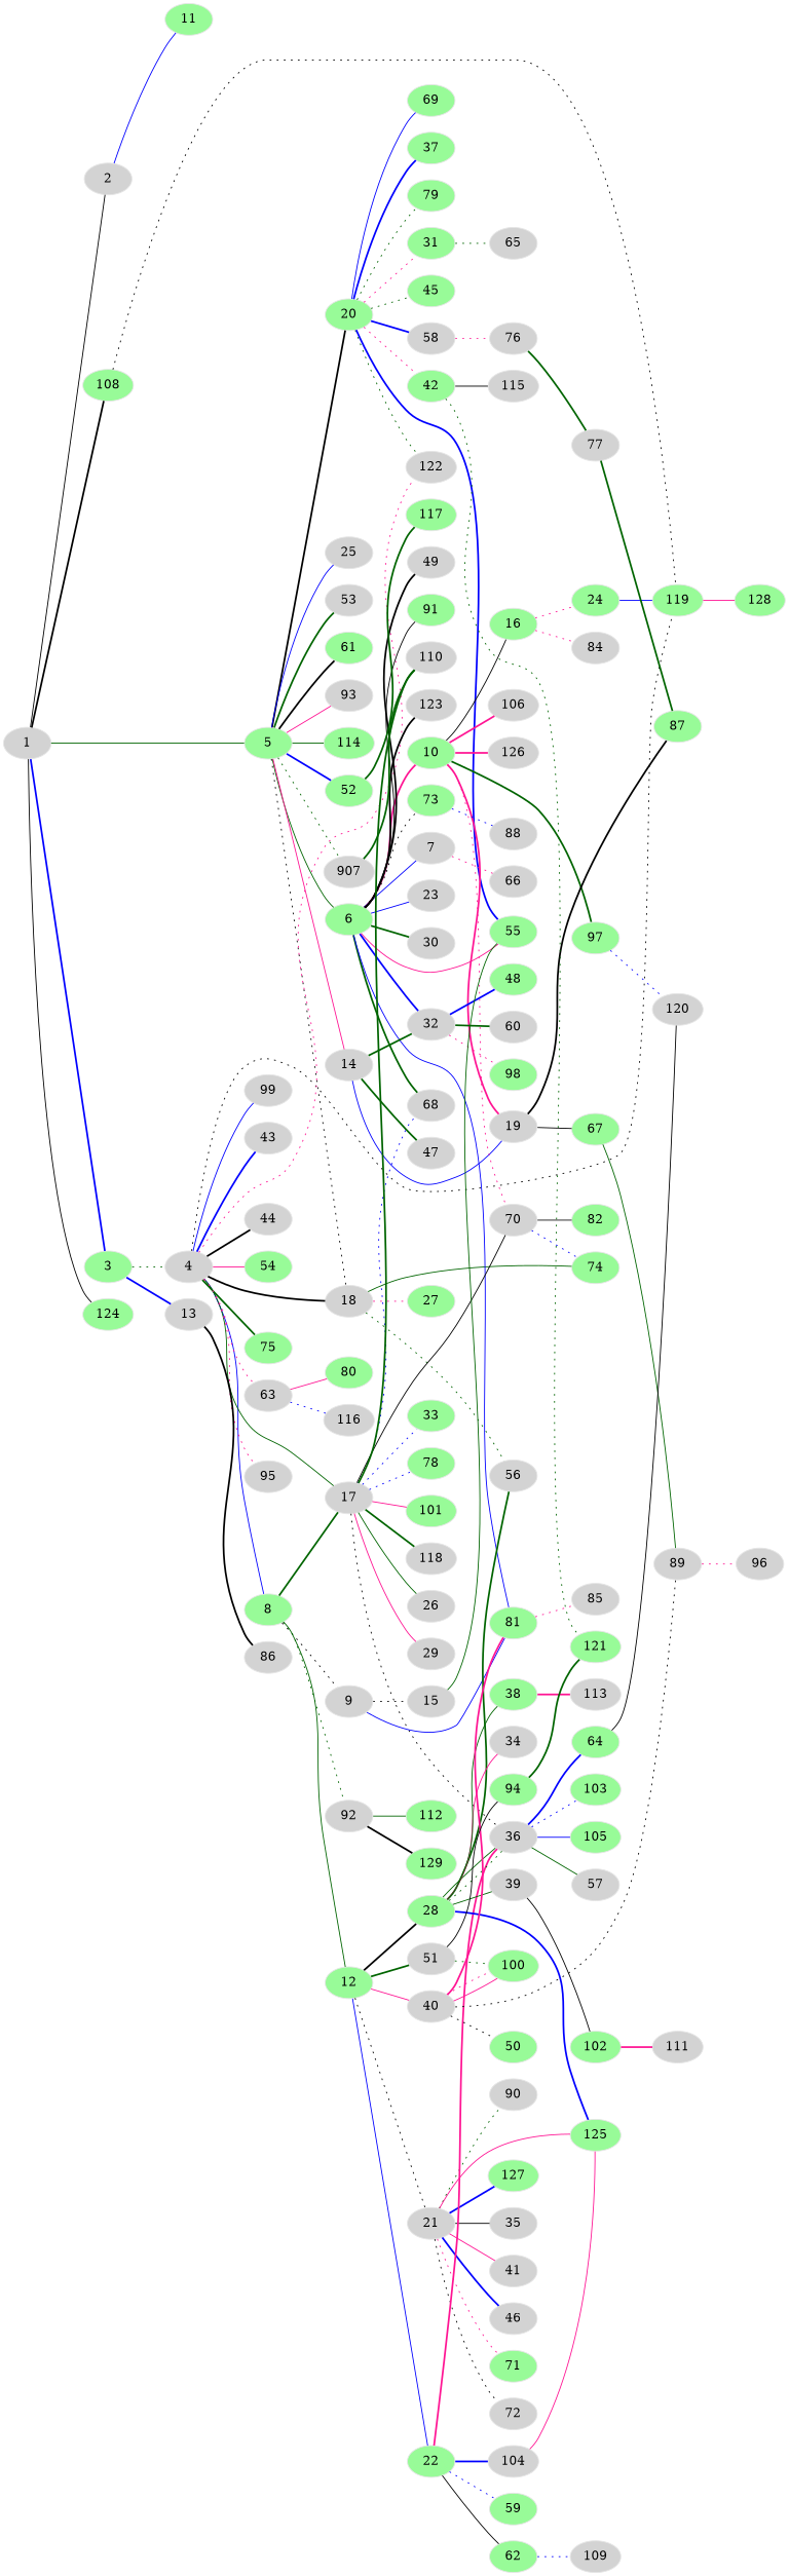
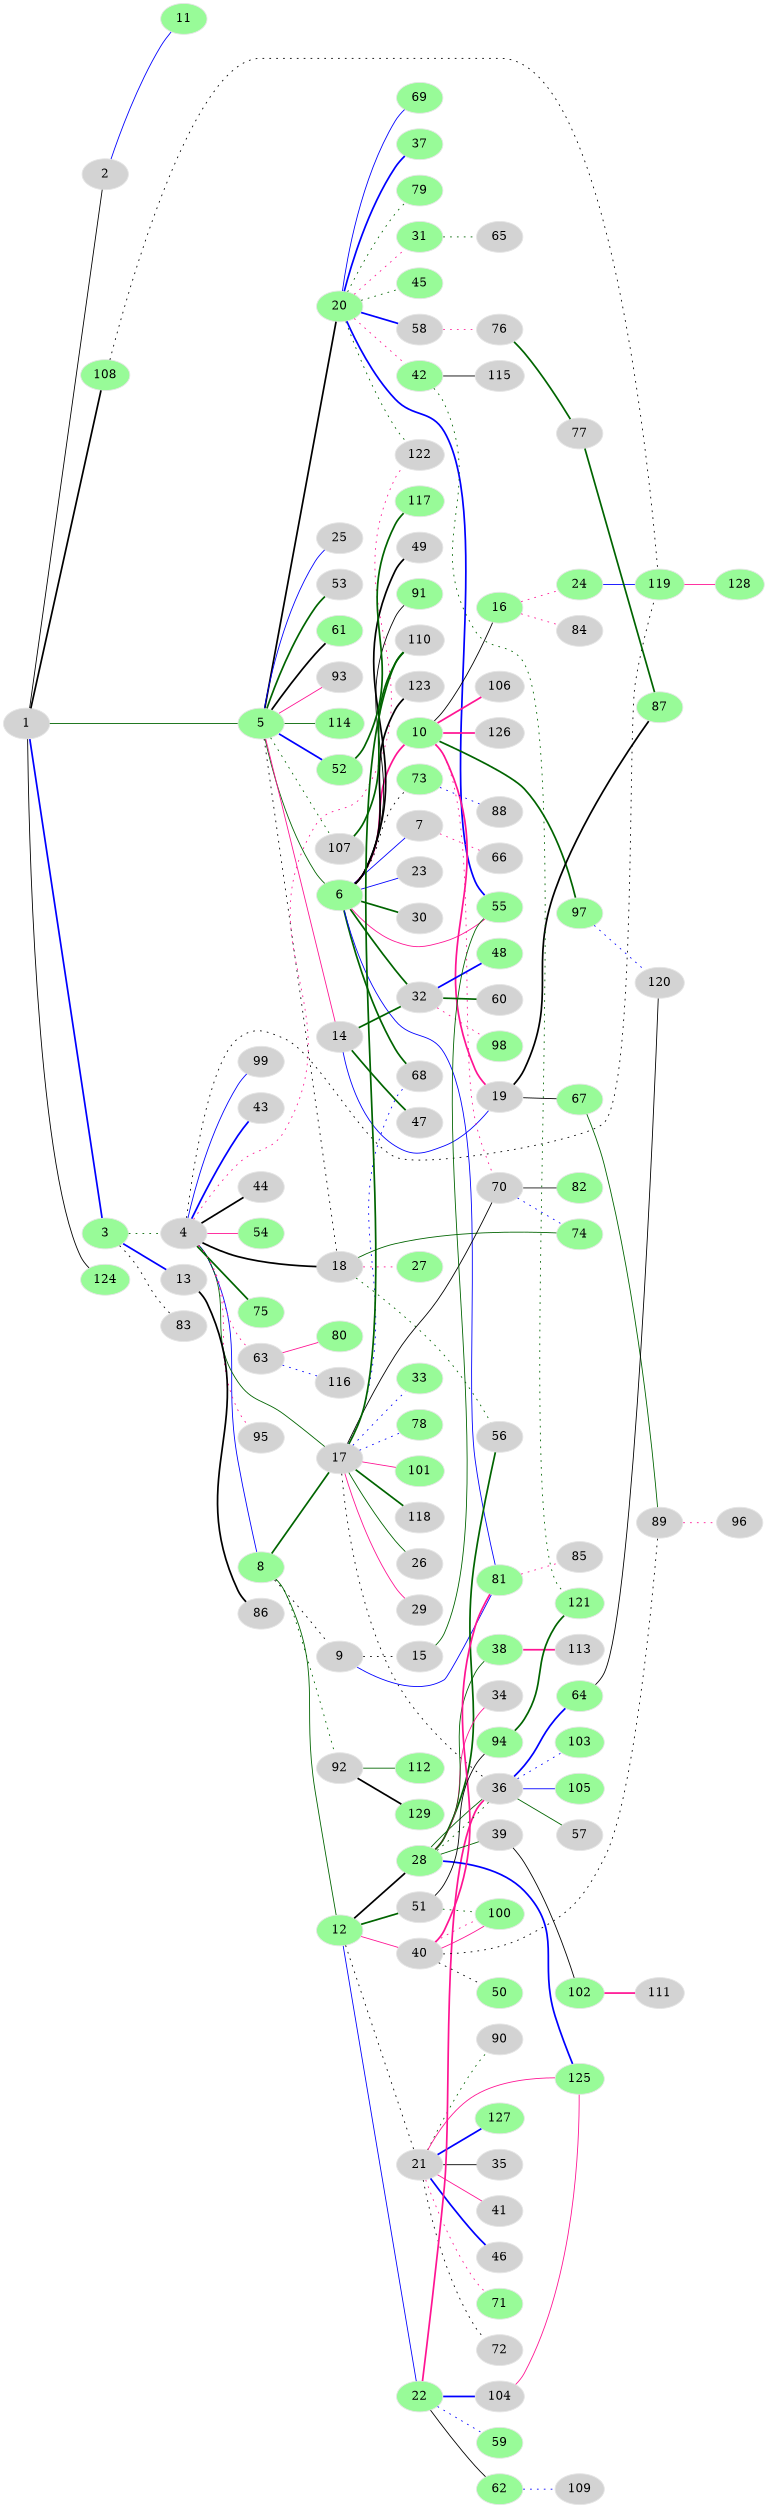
  graph {
    rankdir=LR
    node [color=gray90 fillcolor=lightgrey style=filled]
    edge [color=darkgreen style=solid]
    1
    2
    3 [fillcolor=palegreen]
    5 [fillcolor=palegreen]
    108 [fillcolor=palegreen]
    124 [fillcolor=palegreen]
    11 [fillcolor=palegreen]
    4
    13
+   83
    18
    6 [fillcolor=palegreen]
    14
    20 [fillcolor=palegreen]
    25
    52 [fillcolor=palegreen]
    53
    61 [fillcolor=palegreen]
    93
-   107 [label=907]
+   107
    114 [fillcolor=palegreen]
    119 [fillcolor=palegreen]
    8 [fillcolor=palegreen]
    17
    43
    44
    54 [fillcolor=palegreen]
    63
    75 [fillcolor=palegreen]
    95
    99
    122
    86
    9
    12 [fillcolor=palegreen]
    92
    68
    70
    26
    29
    33 [fillcolor=palegreen]
    36
    78 [fillcolor=palegreen]
    101 [fillcolor=palegreen]
    110
    118
    27 [fillcolor=palegreen]
    56
    74 [fillcolor=palegreen]
    80 [fillcolor=palegreen]
    116
    128 [fillcolor=palegreen]
    7
    10 [fillcolor=palegreen]
    23
    30
    32
    49
    55 [fillcolor=palegreen]
    73 [fillcolor=palegreen]
    81 [fillcolor=palegreen]
    91 [fillcolor=palegreen]
    123
    19
    47
    31 [fillcolor=palegreen]
    37 [fillcolor=palegreen]
    42 [fillcolor=palegreen]
    45 [fillcolor=palegreen]
    58
    69 [fillcolor=palegreen]
    79 [fillcolor=palegreen]
    117 [fillcolor=palegreen]
    66
    16 [fillcolor=palegreen]
    97 [fillcolor=palegreen]
    106
    126
    48 [fillcolor=palegreen]
    60
    98 [fillcolor=palegreen]
    88
    85
    15
    21
    22 [fillcolor=palegreen]
    28 [fillcolor=palegreen]
    40
    51
    112 [fillcolor=palegreen]
    129 [fillcolor=palegreen]
    24 [fillcolor=palegreen]
    84
    67 [fillcolor=palegreen]
    87 [fillcolor=palegreen]
    82 [fillcolor=palegreen]
    120
    35
    41
    46
    71 [fillcolor=palegreen]
    72
    90
    125 [fillcolor=palegreen]
    127 [fillcolor=palegreen]
    59 [fillcolor=palegreen]
    62 [fillcolor=palegreen]
    104
    34
    38 [fillcolor=palegreen]
    39
    50 [fillcolor=palegreen]
    89
    100 [fillcolor=palegreen]
    94 [fillcolor=palegreen]
    57
    64 [fillcolor=palegreen]
    103 [fillcolor=palegreen]
    105 [fillcolor=palegreen]
    65
    115
    121 [fillcolor=palegreen]
    76
    109
    113
    102 [fillcolor=palegreen]
    111
    96
    77
    1 -- 2 [color=black]
    1 -- 3 [color=blue style=bold]
    1 -- 5
    1 -- 108 [color=black style=bold]
    1 -- 124 [color=black]
    2 -- 11 [color=blue]
    3 -- 4 [style=dotted]
    3 -- 13 [color=blue style=bold]
+   3 -- 83 [color=black style=dotted]
    5 -- 18 [color=black style=dotted]
    5 -- 6
    5 -- 14 [color=deeppink]
    5 -- 20 [color=black style=bold]
    5 -- 25 [color=blue]
    5 -- 52 [color=blue style=bold]
    5 -- 53 [style=bold]
    5 -- 61 [color=black style=bold]
    5 -- 93 [color=deeppink]
    5 -- 107 [style=dotted]
    5 -- 114
    108 -- 119 [color=black style=dotted]
    4 -- 18 [color=black style=bold]
    4 -- 119 [color=black style=dotted]
    4 -- 8 [color=blue]
    4 -- 17
    4 -- 43 [color=blue style=bold]
    4 -- 44 [color=black style=bold]
    4 -- 54 [color=deeppink]
    4 -- 63 [color=deeppink style=dotted]
    4 -- 75 [style=bold]
    4 -- 95 [color=deeppink style=dotted]
    4 -- 99 [color=blue]
    4 -- 122 [color=deeppink style=dotted]
    13 -- 86 [color=black style=bold]
    18 -- 27 [color=deeppink style=dotted]
    18 -- 56 [style=dotted]
    18 -- 74
    6 -- 68 [style=bold]
    6 -- 7 [color=blue]
    6 -- 10 [color=deeppink style=bold]
    6 -- 23 [color=blue]
    6 -- 30 [style=bold]
-   6 -- 32 [color=blue style=bold]
+   6 -- 32 [style=bold]
    6 -- 49 [color=black style=bold]
    6 -- 55 [color=deeppink]
    6 -- 73 [color=black style=dotted]
    6 -- 81 [color=blue]
    6 -- 91 [color=black]
    6 -- 123 [color=black style=bold]
    14 -- 32 [style=bold]
    14 -- 19 [color=blue]
    14 -- 47 [style=bold]
    20 -- 122 [style=dotted]
    20 -- 55 [color=blue style=bold]
    20 -- 31 [color=deeppink style=dotted]
    20 -- 37 [color=blue style=bold]
    20 -- 42 [color=deeppink style=dotted]
    20 -- 45 [style=dotted]
    20 -- 58 [color=blue style=bold]
    20 -- 69 [color=blue]
    20 -- 79 [style=dotted]
    52 -- 117 [style=bold]
    107 -- 110 [style=bold]
    119 -- 128 [color=deeppink]
    8 -- 17 [style=bold]
    8 -- 9 [color=black style=dotted]
    8 -- 12
    8 -- 92 [style=dotted]
    17 -- 68 [color=blue style=dotted]
    17 -- 70 [color=black]
    17 -- 26
    17 -- 29 [color=deeppink]
    17 -- 33 [color=blue style=dotted]
    17 -- 36 [color=black style=dotted]
    17 -- 78 [color=blue style=dotted]
    17 -- 101 [color=deeppink]
    17 -- 110 [style=bold]
    17 -- 118 [style=bold]
    63 -- 80 [color=deeppink]
    63 -- 116 [color=blue style=dotted]
    9 -- 81 [color=blue]
    9 -- 15 [color=black style=dotted]
    12 -- 21 [color=black style=dotted]
    12 -- 22 [color=blue]
    12 -- 28 [color=black style=bold]
    12 -- 40 [color=deeppink]
    12 -- 51 [style=bold]
    92 -- 112
    92 -- 129 [color=black style=bold]
    70 -- 74 [color=blue style=dotted]
    70 -- 82 [color=black]
    36 -- 57
    36 -- 64 [color=blue style=bold]
    36 -- 103 [color=blue style=dotted]
    36 -- 105 [color=blue]
    7 -- 66 [color=deeppink style=dotted]
    10 -- 70 [color=deeppink style=dotted]
    10 -- 19 [color=deeppink style=bold]
    10 -- 16 [color=black]
    10 -- 97 [style=bold]
    10 -- 106 [color=deeppink style=bold]
    10 -- 126 [color=deeppink style=bold]
    32 -- 48 [color=blue style=bold]
    32 -- 60 [style=bold]
    32 -- 98 [color=deeppink style=dotted]
    73 -- 88 [color=blue style=dotted]
    81 -- 85 [color=deeppink style=dotted]
    19 -- 67 [color=black]
    19 -- 87 [color=black style=bold]
    31 -- 65 [style=dotted]
    42 -- 115 [color=black]
    42 -- 121 [style=dotted]
    58 -- 76 [color=deeppink style=dotted]
    16 -- 24 [color=deeppink style=dotted]
    16 -- 84 [color=deeppink style=dotted]
    97 -- 120 [color=blue style=dotted]
    15 -- 55
    21 -- 35 [color=black]
    21 -- 41 [color=deeppink]
    21 -- 46 [color=blue style=bold]
    21 -- 71 [color=deeppink style=dotted]
    21 -- 72 [color=black style=dotted]
    21 -- 90 [style=dotted]
    21 -- 125 [color=deeppink]
    21 -- 127 [color=blue style=bold]
    22 -- 36 [color=deeppink style=bold]
    22 -- 59 [color=blue style=dotted]
    22 -- 62 [color=black]
    22 -- 104 [color=blue style=bold]
    28 -- 36 [style=dotted]
    28 -- 36
    28 -- 56 [style=bold]
    28 -- 125 [color=blue style=bold]
    28 -- 34 [color=deeppink]
    28 -- 38
    28 -- 39
    40 -- 81 [color=deeppink style=bold]
    40 -- 50 [color=black style=dotted]
    40 -- 89 [color=black style=dotted]
    40 -- 100 [color=deeppink]
    40 -- 100 [color=deeppink style=dotted]
    51 -- 100 [style=dotted]
    51 -- 94 [color=black]
    24 -- 119 [color=blue]
    67 -- 89
    62 -- 109 [color=blue style=dotted]
    104 -- 125 [color=deeppink]
    38 -- 113 [color=deeppink style=bold]
    39 -- 102 [color=black]
    89 -- 96 [color=deeppink style=dotted]
    94 -- 121 [style=bold]
    64 -- 120 [color=black]
    76 -- 77 [style=bold]
    102 -- 111 [color=deeppink style=bold]
    77 -- 87 [style=bold]
  }
